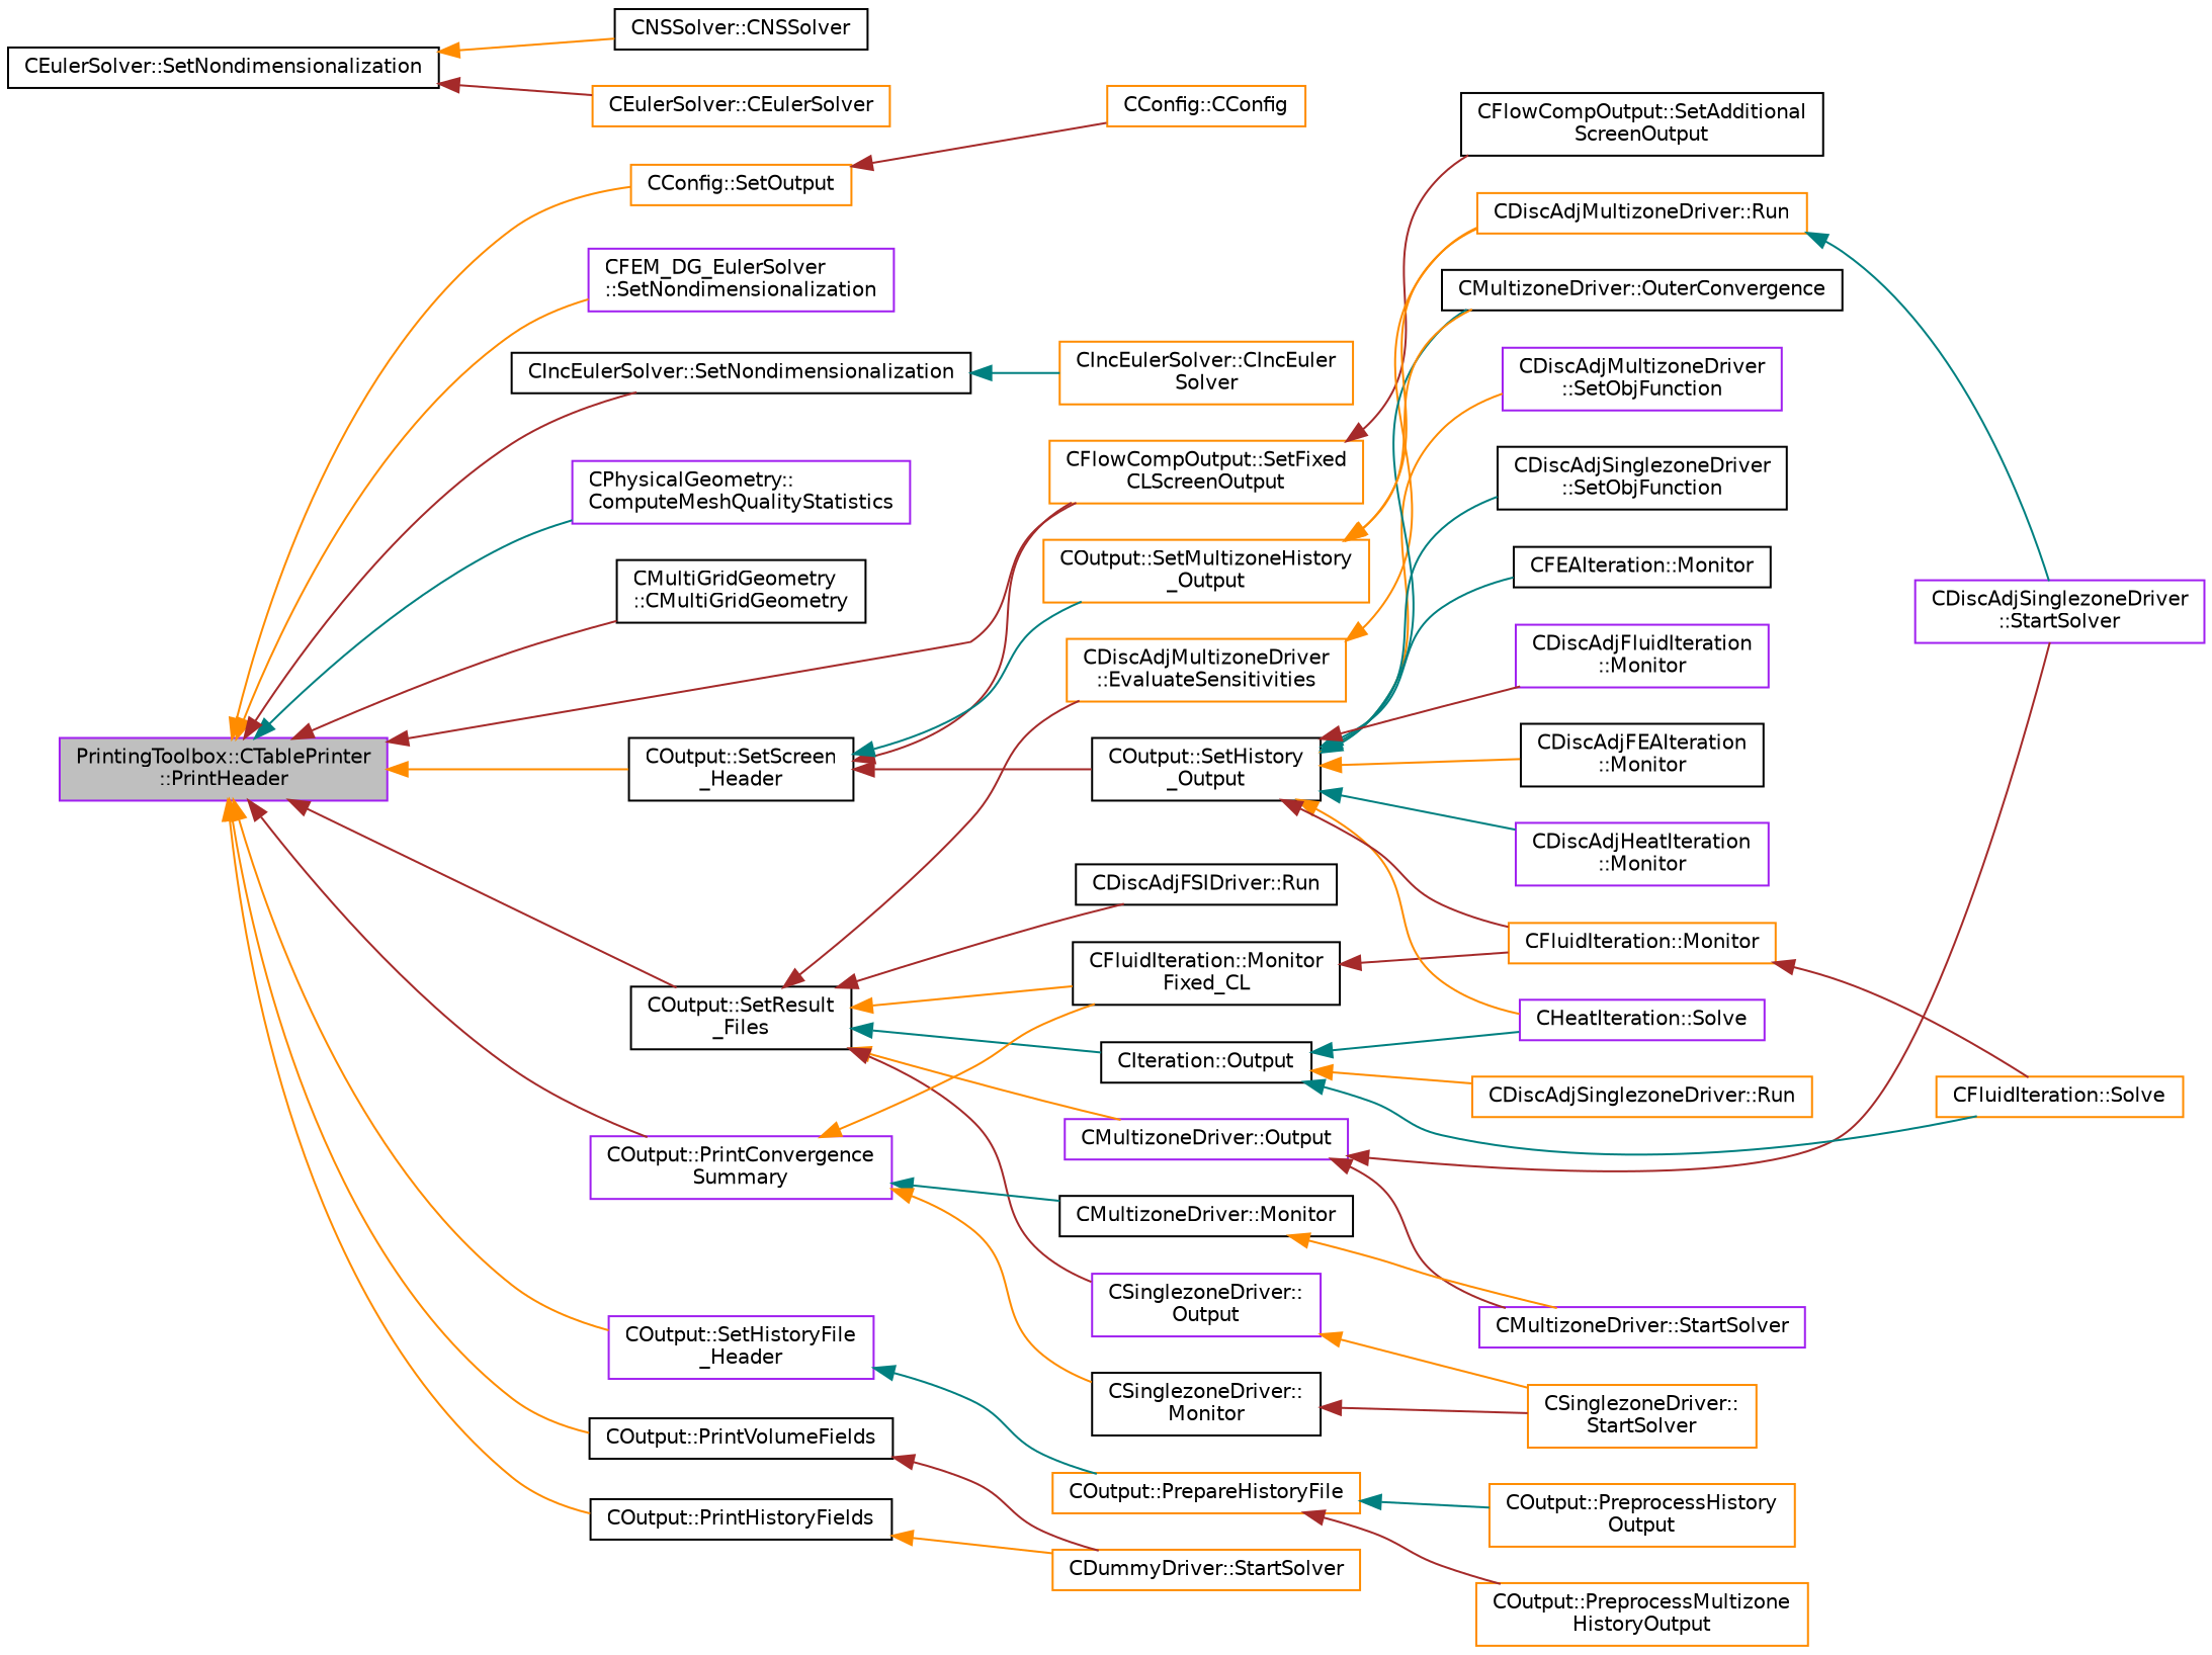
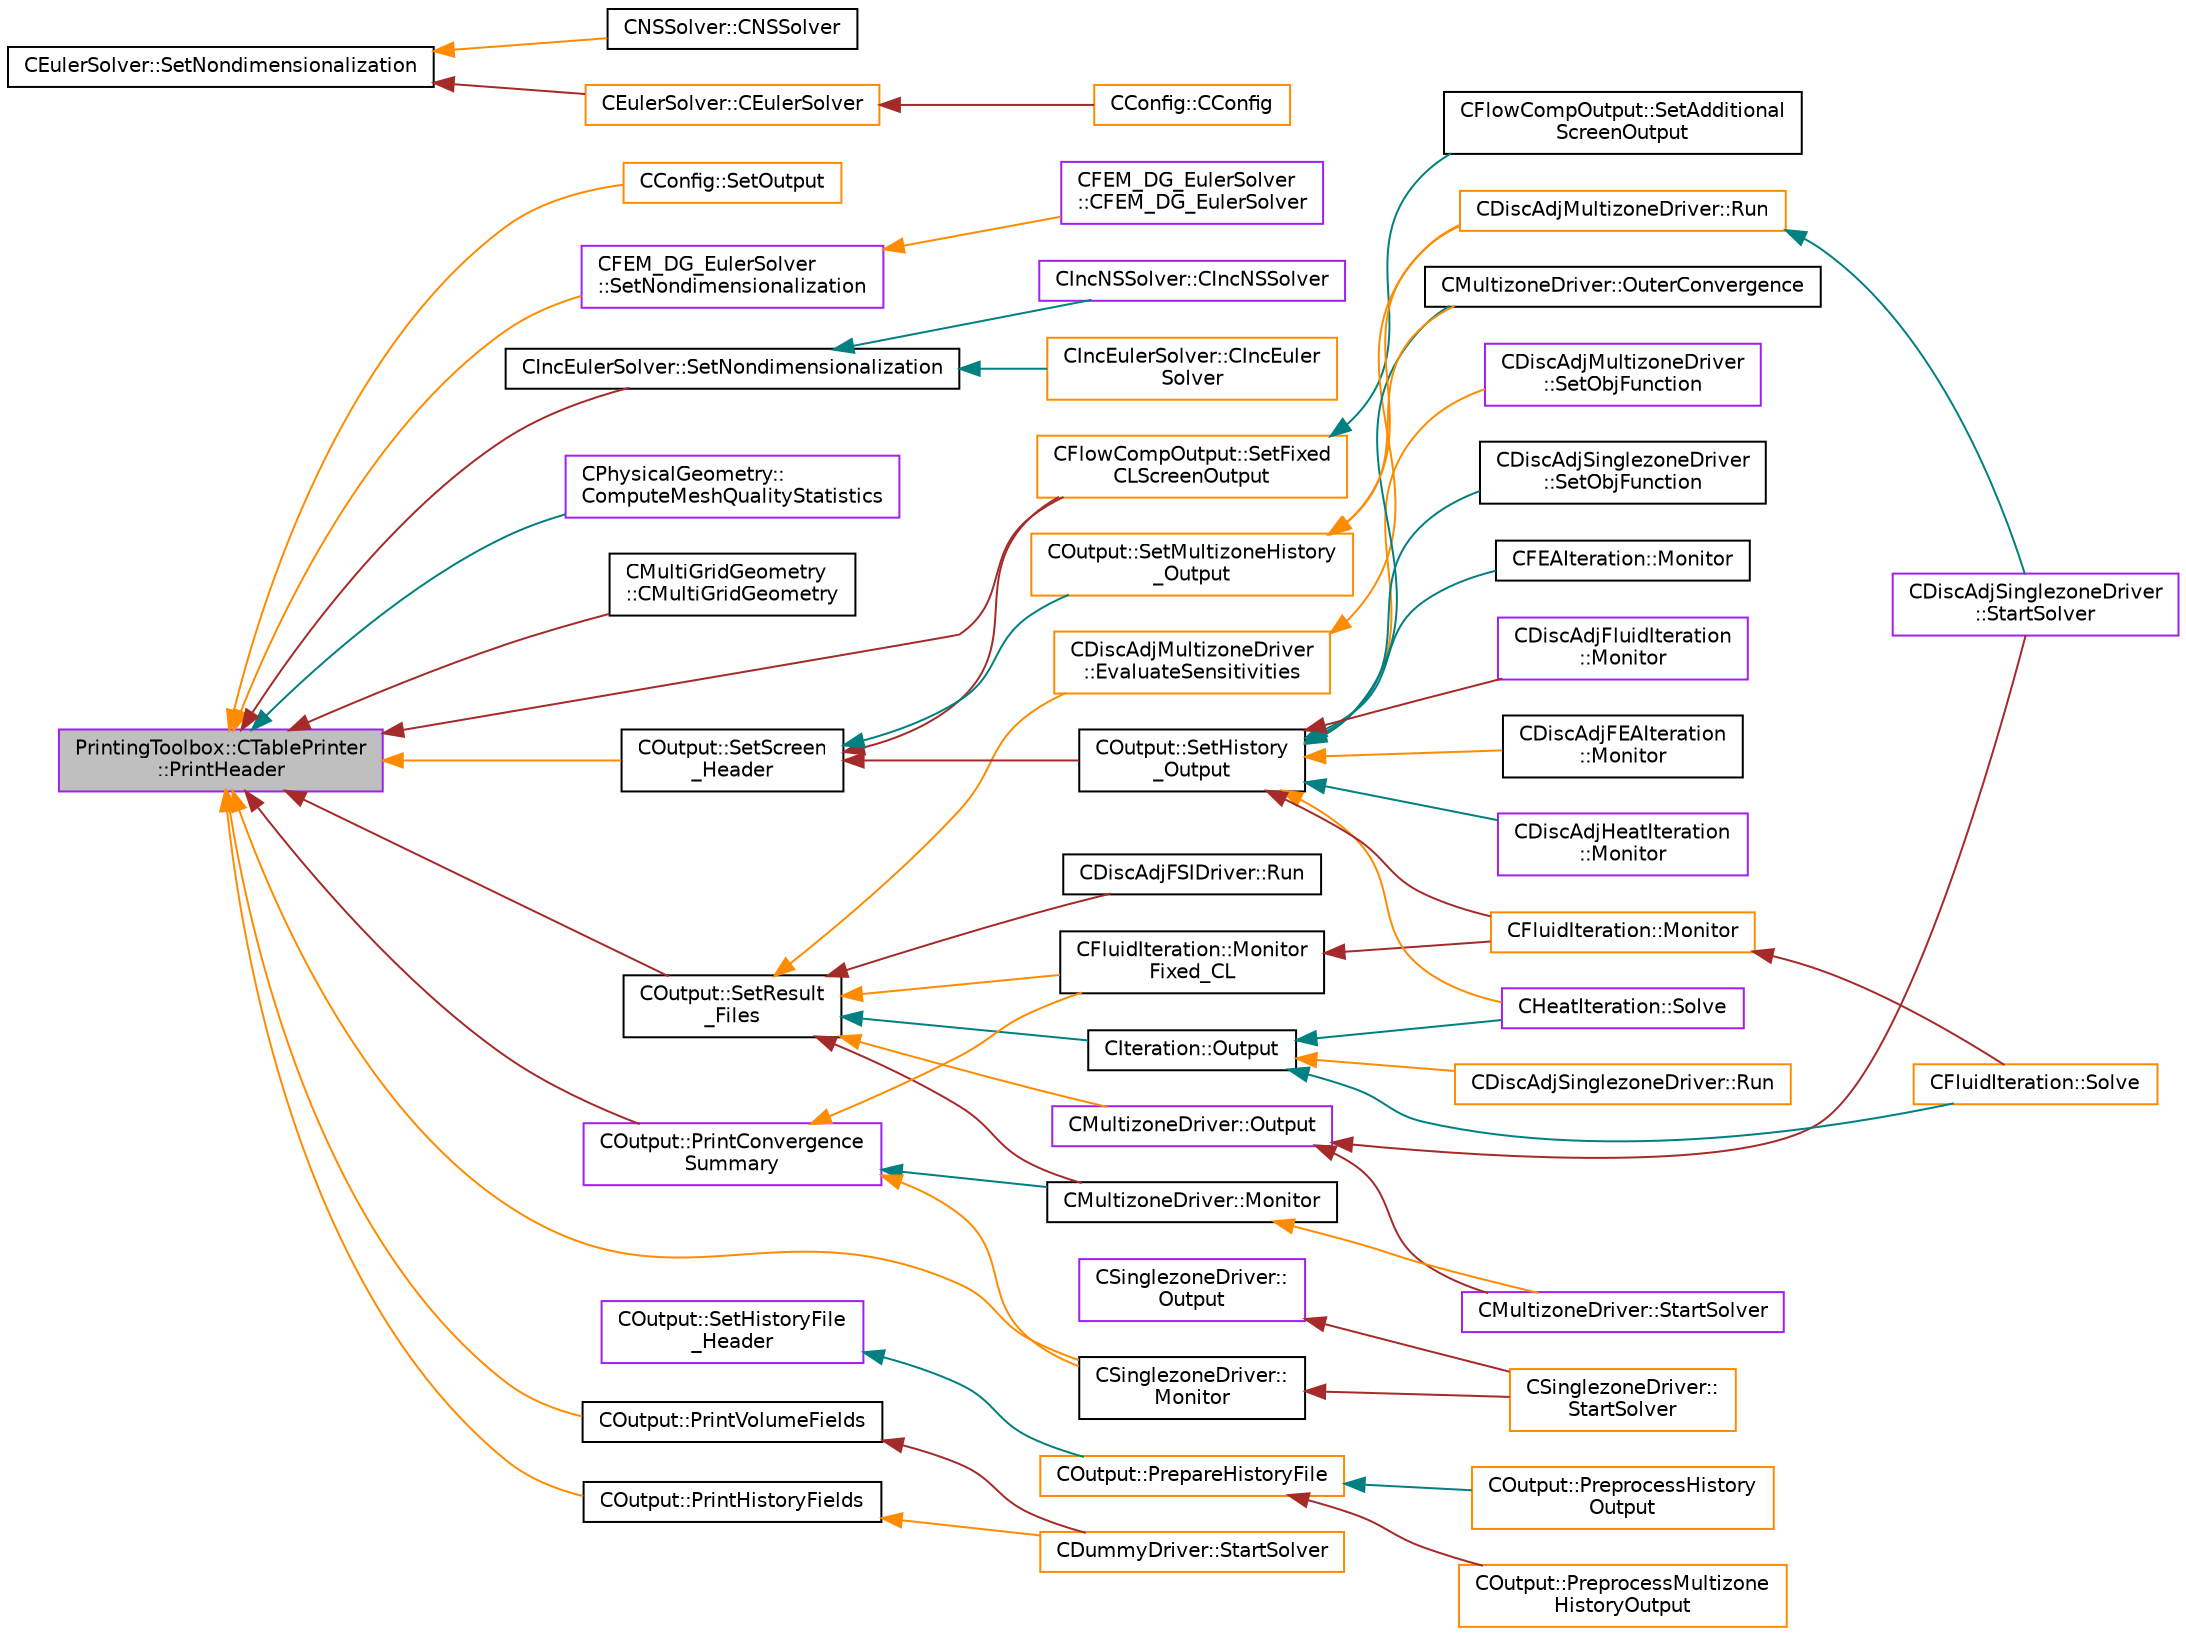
  digraph {
    rankdir=LR
    node [color=black fillcolor=white fontname=Helvetica fontsize=10 shape=record style=filled]
    edge [color=darkorange dir=back fontname=Helvetica fontsize=10 labelfontname=Helvetica labelfontsize=10 style=solid]
    n1 [color=purple fillcolor=grey75 fontcolor=black height=0.2 label="PrintingToolbox::CTablePrinter\l::PrintHeader" width=0.4]
    n2 [color=darkorange height=0.2 label="CConfig::SetOutput" width=0.4]
    n3 [color=purple height=0.2 label="CPhysicalGeometry::\lComputeMeshQualityStatistics" width=0.4]
    n4 [height=0.2 label="CMultiGridGeometry\l::CMultiGridGeometry" width=0.4]
    n5 [color=darkorange height=0.2 label="CFlowCompOutput::SetFixed\lCLScreenOutput" width=0.4]
    n6 [height=0.2 label="COutput::SetResult\l_Files" width=0.4]
    n7 [color=purple height=0.2 label="COutput::PrintConvergence\lSummary" width=0.4]
    n8 [color=purple height=0.2 label="COutput::SetHistoryFile\l_Header" width=0.4]
    n9 [height=0.2 label="COutput::SetScreen\l_Header" width=0.4]
    n10 [height=0.2 label="COutput::PrintHistoryFields" width=0.4]
    n11 [height=0.2 label="COutput::PrintVolumeFields" width=0.4]
    n12 [color=purple height=0.2 label="CFEM_DG_EulerSolver\l::SetNondimensionalization" width=0.4]
    n13 [height=0.2 label="CIncEulerSolver::SetNondimensionalization" width=0.4]
    n14 [color=darkorange height=0.2 label="CConfig::CConfig" width=0.4]
    n15 [height=0.2 label="CFlowCompOutput::SetAdditional\lScreenOutput" width=0.4]
    n16 [color=darkorange height=0.2 label="CDiscAdjMultizoneDriver\l::EvaluateSensitivities" width=0.4]
    n17 [height=0.2 label="CDiscAdjFSIDriver::Run" width=0.4]
    n18 [color=purple height=0.2 label="CMultizoneDriver::Output" width=0.4]
    n19 [color=purple height=0.2 label="CSinglezoneDriver::\lOutput" width=0.4]
    n20 [height=0.2 label="CIteration::Output" width=0.4]
    n21 [height=0.2 label="CFluidIteration::Monitor\lFixed_CL" width=0.4]
    n22 [height=0.2 label="CMultizoneDriver::Monitor" width=0.4]
    n23 [height=0.2 label="CSinglezoneDriver::\lMonitor" width=0.4]
    n24 [color=darkorange height=0.2 label="COutput::PrepareHistoryFile" width=0.4]
    n25 [height=0.2 label="COutput::SetHistory\l_Output" width=0.4]
    n26 [color=darkorange height=0.2 label="COutput::SetMultizoneHistory\l_Output" width=0.4]
    n27 [color=darkorange height=0.2 label="CDummyDriver::StartSolver" width=0.4]
    n28 [height=0.2 label="CEulerSolver::SetNondimensionalization" width=0.4]
    n29 [color=darkorange height=0.2 label="CEulerSolver::CEulerSolver" width=0.4]
    n30 [height=0.2 label="CNSSolver::CNSSolver" width=0.4]
+   n31 [color=purple height=0.2 label="CFEM_DG_EulerSolver\l::CFEM_DG_EulerSolver" width=0.4]
    n32 [color=darkorange height=0.2 label="CIncEulerSolver::CIncEuler\lSolver" width=0.4]
+   n33 [color=purple height=0.2 label="CIncNSSolver::CIncNSSolver" width=0.4]
    n34 [color=darkorange height=0.2 label="CDiscAdjMultizoneDriver::Run" width=0.4]
    n35 [color=purple height=0.2 label="CDiscAdjSinglezoneDriver\l::StartSolver" width=0.4]
    n36 [color=purple height=0.2 label="CMultizoneDriver::StartSolver" width=0.4]
    n37 [color=darkorange height=0.2 label="CSinglezoneDriver::\lStartSolver" width=0.4]
    n38 [color=darkorange height=0.2 label="CDiscAdjSinglezoneDriver::Run" width=0.4]
    n39 [color=darkorange height=0.2 label="CFluidIteration::Solve" width=0.4]
    n40 [color=purple height=0.2 label="CHeatIteration::Solve" width=0.4]
    n41 [color=darkorange height=0.2 label="CFluidIteration::Monitor" width=0.4]
    n42 [color=darkorange height=0.2 label="COutput::PreprocessHistory\lOutput" width=0.4]
    n43 [color=darkorange height=0.2 label="COutput::PreprocessMultizone\lHistoryOutput" width=0.4]
    n44 [color=purple height=0.2 label="CDiscAdjMultizoneDriver\l::SetObjFunction" width=0.4]
    n45 [height=0.2 label="CDiscAdjSinglezoneDriver\l::SetObjFunction" width=0.4]
    n46 [height=0.2 label="CMultizoneDriver::OuterConvergence" width=0.4]
    n47 [height=0.2 label="CFEAIteration::Monitor" width=0.4]
    n48 [color=purple height=0.2 label="CDiscAdjFluidIteration\l::Monitor" width=0.4]
    n49 [height=0.2 label="CDiscAdjFEAIteration\l::Monitor" width=0.4]
    n50 [color=purple height=0.2 label="CDiscAdjHeatIteration\l::Monitor" width=0.4]
    n1 -> n2
    n1 -> n3 [color=teal]
    n1 -> n4 [color=brown]
    n1 -> n5 [color=brown]
    n1 -> n6 [color=brown]
    n1 -> n7 [color=brown]
-   n1 -> n8
+   n1 -> n23
    n1 -> n9
    n1 -> n10
    n1 -> n11
    n1 -> n12
    n1 -> n13 [color=brown]
-   n2 -> n14 [color=brown]
-   n5 -> n15 [color=brown]
-   n6 -> n16 [color=brown]
+   n29 -> n14 [color=brown]
+   n5 -> n15 [color=teal]
+   n6 -> n16
    n6 -> n17 [color=brown]
    n6 -> n18
-   n6 -> n19 [color=brown]
+   n6 -> n22 [color=brown]
    n6 -> n20 [color=teal]
    n6 -> n21
    n7 -> n21
    n7 -> n22 [color=teal]
    n7 -> n23
    n8 -> n24 [color=teal]
    n9 -> n5 [color=brown]
    n9 -> n25 [color=brown]
    n9 -> n26 [color=teal]
    n10 -> n27
    n11 -> n27 [color=brown]
+   n12 -> n31
    n13 -> n32 [color=teal]
+   n13 -> n33 [color=teal]
    n16 -> n34
    n18 -> n35 [color=brown]
    n18 -> n36 [color=brown]
-   n19 -> n37
+   n19 -> n37 [color=brown]
    n20 -> n38
    n20 -> n39 [color=teal]
    n20 -> n40 [color=teal]
    n21 -> n41 [color=brown]
    n22 -> n36
    n23 -> n37 [color=brown]
    n24 -> n42 [color=teal]
    n24 -> n43 [color=brown]
    n25 -> n40
    n25 -> n41 [color=brown]
    n25 -> n44
    n25 -> n45 [color=teal]
    n25 -> n46 [color=teal]
    n25 -> n47 [color=teal]
    n25 -> n48 [color=brown]
    n25 -> n49
    n25 -> n50 [color=teal]
    n26 -> n34
    n26 -> n46
    n28 -> n29 [color=brown]
    n28 -> n30
    n34 -> n35 [color=teal]
    n41 -> n39 [color=brown]
  }
